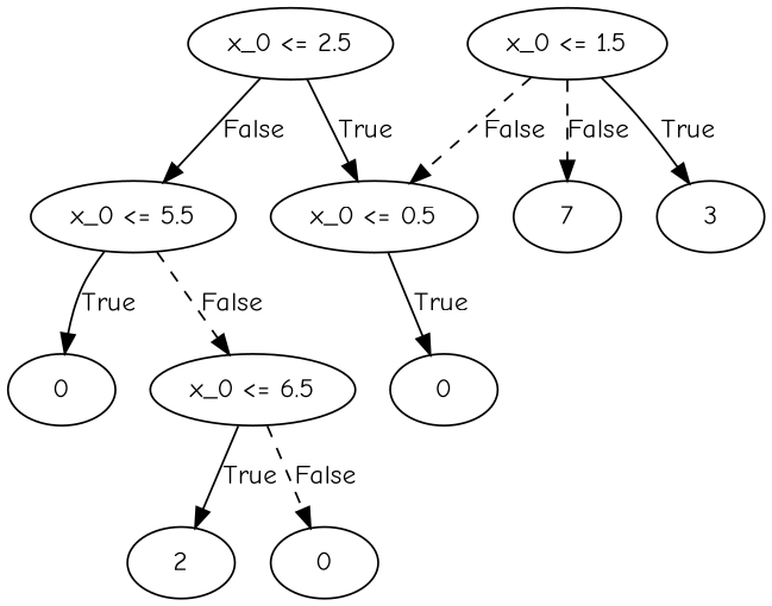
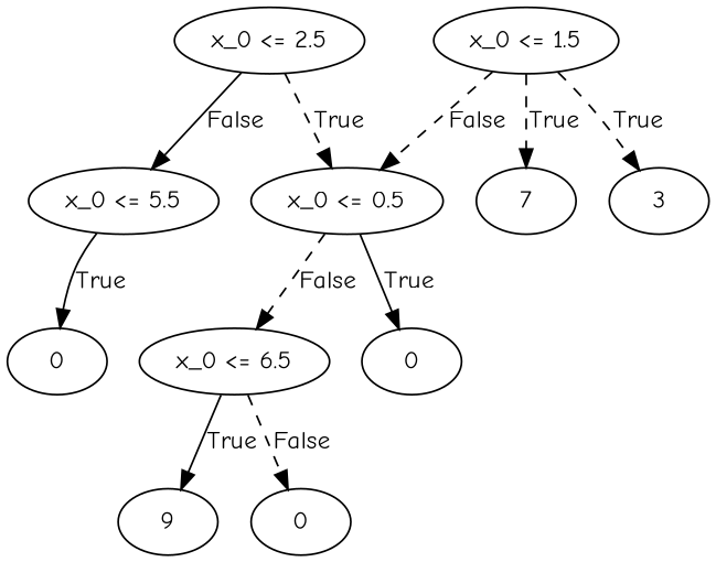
  digraph {
    fontname="Comic Neue"
    node [fontname="Comic Neue"]
    edge [fontname="Comic Neue"]
    n1 [label="x_0 <= 2.5"]
    n2 [label="x_0 <= 0.5"]
    n3 [label="x_0 <= 5.5"]
    n4 [label=0]
    n5 [label=0]
    n6 [label="x_0 <= 6.5"]
    n7 [label="x_0 <= 1.5"]
    n8 [label=3]
    n9 [label=7]
-   n10 [label=2]
+   n10 [label=9]
    n11 [label=0]
-   n1 -> n2 [label=True]
+   n1 -> n2 [label=True style=dashed]
    n1 -> n3 [label=False style=solid]
    n2 -> n4 [label=True]
    n3 -> n5 [label=True]
-   n3 -> n6 [label=False style=dashed]
+   n2 -> n6 [label=False style=dashed]
    n6 -> n10 [label=True]
    n6 -> n11 [label=False style=dashed]
    n7 -> n2 [label=False style=dashed]
-   n7 -> n8 [label=True]
-   n7 -> n9 [label=False style=dashed]
+   n7 -> n8 [label=True style=dashed]
+   n7 -> n9 [label=True style=dashed]
  }
